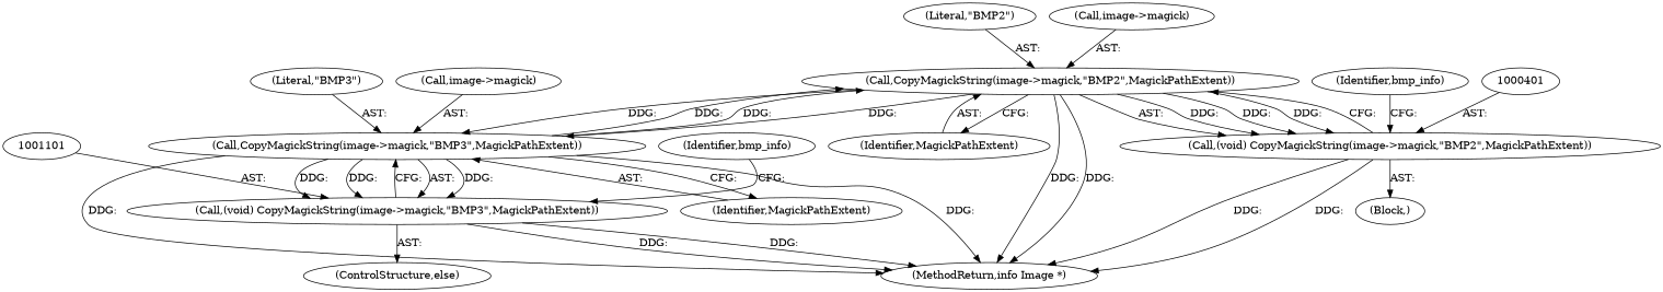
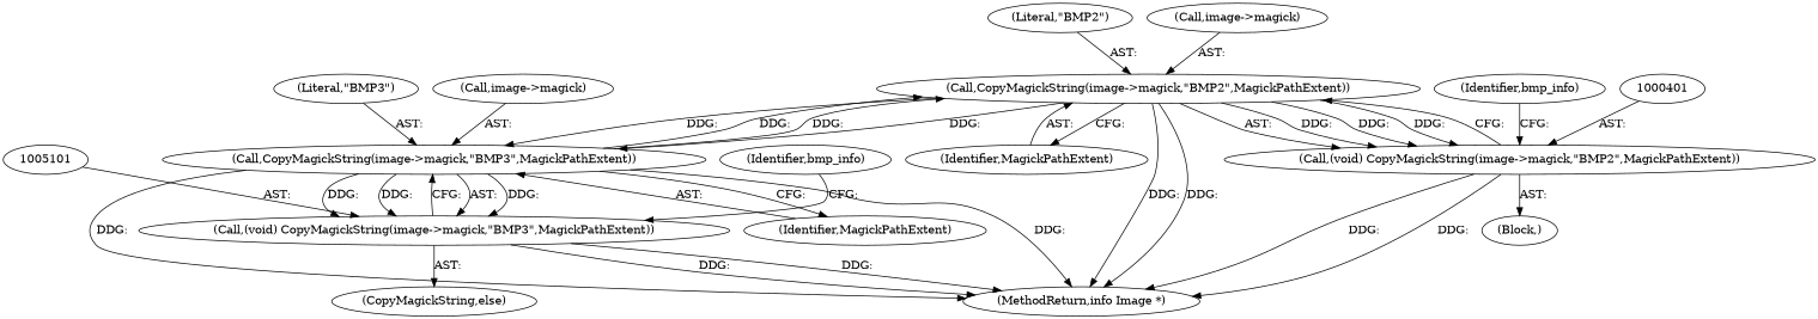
  digraph {
    n1 [label="(Call,CopyMagickString(image->magick,\"BMP2\",MagickPathExtent))"]
    n2 [label="(Call,CopyMagickString(image->magick,\"BMP3\",MagickPathExtent))"]
    n3 [label="(Call,(void) CopyMagickString(image->magick,\"BMP2\",MagickPathExtent))"]
    n4 [label="(Identifier,MagickPathExtent)"]
    n5 [label="(MethodReturn,info Image *)"]
    n6 [label="(Call,(void) CopyMagickString(image->magick,\"BMP3\",MagickPathExtent))"]
    n7 [label="(Identifier,MagickPathExtent)"]
    n8 [label="(Block,)"]
-   n9 [label="(ControlStructure,else)"]
+   n9 [label="(CopyMagickString,else)"]
    n10 [label="(Identifier,bmp_info)"]
    n11 [label="(Identifier,bmp_info)"]
    n12 [label="(Literal,\"BMP2\")"]
    n13 [label="(Literal,\"BMP3\")"]
    n14 [label="(Call,image->magick)"]
    n15 [label="(Call,image->magick)"]
    1000401
-   1001101
+   1001101 [label=1005101]
    n1 -> n2 [label="DDG: "]
    n1 -> n2 [label="DDG: "]
    n1 -> n3 [label="AST: "]
    n1 -> n3 [label="DDG: "]
    n1 -> n3 [label="DDG: "]
    n1 -> n3 [label="DDG: "]
    n1 -> n4 [label="CFG: "]
    n1 -> n5 [label="DDG: "]
    n1 -> n5 [label="DDG: "]
    n2 -> n1 [label="DDG: "]
    n2 -> n1 [label="DDG: "]
    n2 -> n5 [label="DDG: "]
    n2 -> n5 [label="DDG: "]
    n2 -> n6 [label="AST: "]
    n2 -> n6 [label="DDG: "]
    n2 -> n6 [label="DDG: "]
    n2 -> n6 [label="DDG: "]
    n2 -> n7 [label="CFG: "]
    n3 -> n1 [label="CFG: "]
    n3 -> n5 [label="DDG: "]
    n3 -> n5 [label="DDG: "]
    n3 -> n8 [label="AST: "]
    n4 -> n1 [label="AST: "]
    n6 -> n2 [label="CFG: "]
    n6 -> n5 [label="DDG: "]
    n6 -> n5 [label="DDG: "]
    n6 -> n9 [label="AST: "]
    n7 -> n2 [label="AST: "]
    n10 -> n3 [label="CFG: "]
    n11 -> n6 [label="CFG: "]
    n12 -> n1 [label="AST: "]
    n13 -> n2 [label="AST: "]
    n14 -> n2 [label="AST: "]
    n15 -> n1 [label="AST: "]
    1000401 -> n3 [label="AST: "]
    1001101 -> n6 [label="AST: "]
  }
